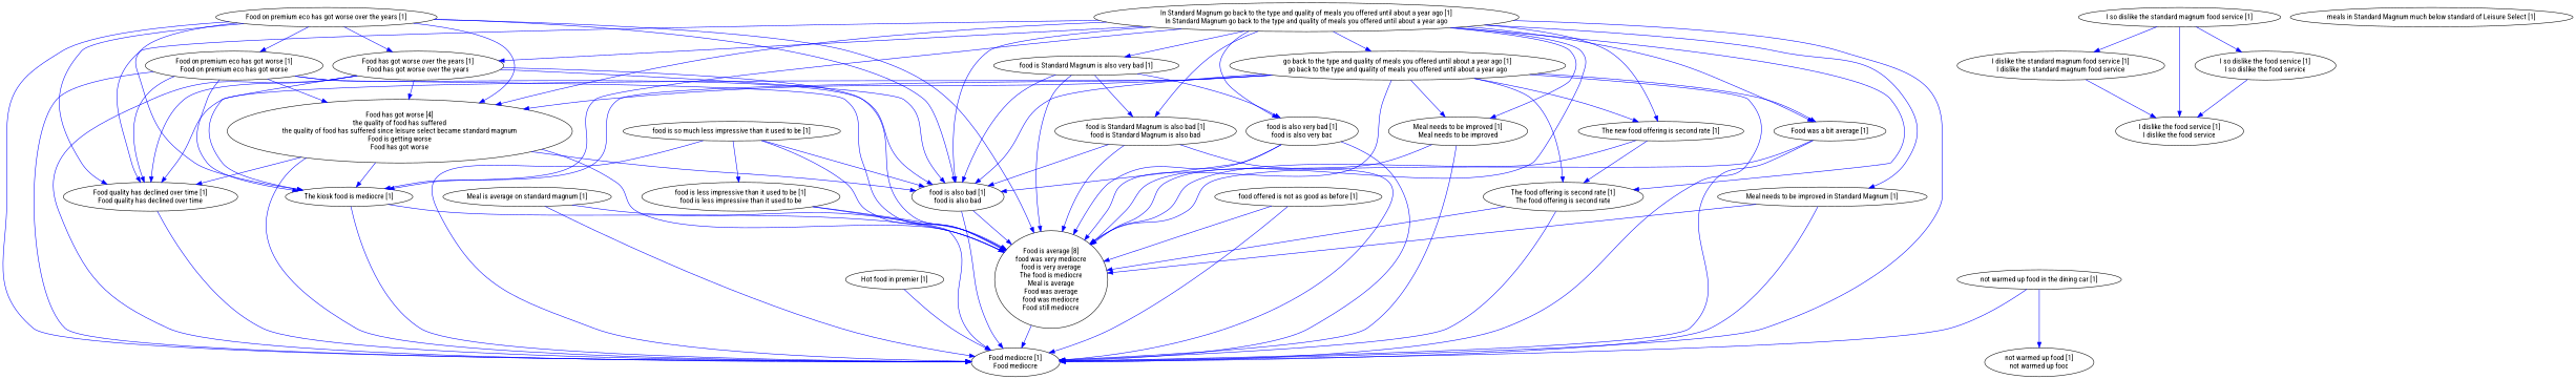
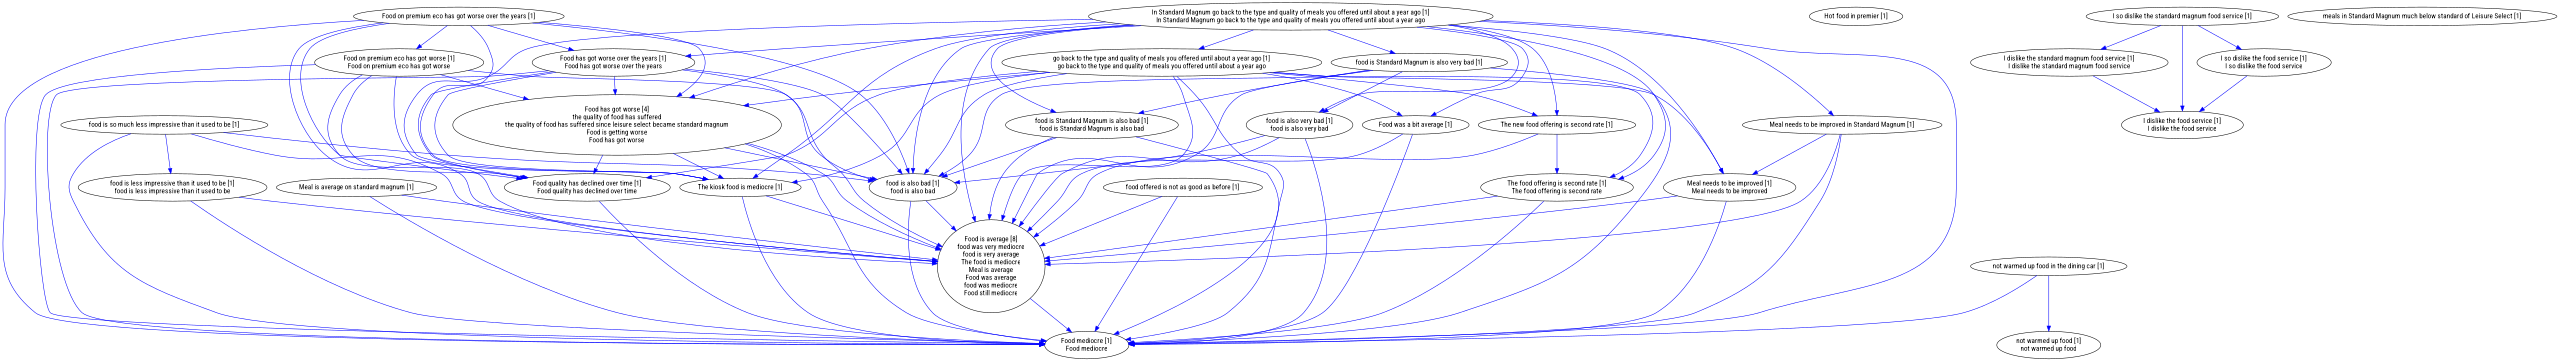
  digraph {
    fontname="Roboto Condensed"
    node [fontname="Roboto Condensed"]
    edge [color=blue fontname="Roboto Condensed"]
    "Food has got worse [4]\nthe quality of food has suffered\nthe quality of food has suffered since leisure select became standard magnum\nFood is getting worse\nFood has got worse"
    "Food is average [8]\nfood was very mediocre\nfood is very average\nThe food is mediocre\nMeal is average\nFood was average\nfood was mediocre\nFood still mediocre"
    "Food mediocre [1]\nFood mediocre"
    "Food quality has declined over time [1]\nFood quality has declined over time"
    "The kiosk food is mediocre [1]"
    "food is also bad [1]\nfood is also bad"
    "Food on premium eco has got worse over the years [1]"
    "Food on premium eco has got worse [1]\nFood on premium eco has got worse"
    "Food has got worse over the years [1]\nFood has got worse over the years"
    "Food was a bit average [1]"
    "Meal is average on standard magnum [1]"
    "Hot food in premier [1]"
    "I so dislike the standard magnum food service [1]"
    "I dislike the standard magnum food service [1]\nI dislike the standard magnum food service"
    "I dislike the food service [1]\nI dislike the food service"
    "I so dislike the food service [1]\nI so dislike the food service"
    "In Standard Magnum go back to the type and quality of meals you offered until about a year ago [1]\nIn Standard Magnum go back to the type and quality of meals you offered until about a year ago"
    "go back to the type and quality of meals you offered until about a year ago [1]\ngo back to the type and quality of meals you offered until about a year ago"
    "Meal needs to be improved in Standard Magnum [1]"
    "Meal needs to be improved [1]\nMeal needs to be improved"
    "The new food offering is second rate [1]"
    "The food offering is second rate [1]\nThe food offering is second rate"
    "food is Standard Magnum is also very bad [1]"
    "food is Standard Magnum is also bad [1]\nfood is Standard Magnum is also bad"
    "food is also very bad [1]\nfood is also very bad"
    "food is so much less impressive than it used to be [1]"
    "food is less impressive than it used to be [1]\nfood is less impressive than it used to be"
    "food offered is not as good as before [1]"
    "meals in Standard Magnum much below standard of Leisure Select [1]"
    "not warmed up food in the dining car [1]"
    "not warmed up food [1]\nnot warmed up food"
    "Food has got worse [4]\nthe quality of food has suffered\nthe quality of food has suffered since leisure select became standard magnum\nFood is getting worse\nFood has got worse" -> "Food is average [8]\nfood was very mediocre\nfood is very average\nThe food is mediocre\nMeal is average\nFood was average\nfood was mediocre\nFood still mediocre"
    "Food has got worse [4]\nthe quality of food has suffered\nthe quality of food has suffered since leisure select became standard magnum\nFood is getting worse\nFood has got worse" -> "Food mediocre [1]\nFood mediocre"
    "Food has got worse [4]\nthe quality of food has suffered\nthe quality of food has suffered since leisure select became standard magnum\nFood is getting worse\nFood has got worse" -> "Food quality has declined over time [1]\nFood quality has declined over time"
    "Food has got worse [4]\nthe quality of food has suffered\nthe quality of food has suffered since leisure select became standard magnum\nFood is getting worse\nFood has got worse" -> "The kiosk food is mediocre [1]"
    "Food has got worse [4]\nthe quality of food has suffered\nthe quality of food has suffered since leisure select became standard magnum\nFood is getting worse\nFood has got worse" -> "food is also bad [1]\nfood is also bad"
    "Food is average [8]\nfood was very mediocre\nfood is very average\nThe food is mediocre\nMeal is average\nFood was average\nfood was mediocre\nFood still mediocre" -> "Food mediocre [1]\nFood mediocre"
    "Food quality has declined over time [1]\nFood quality has declined over time" -> "Food mediocre [1]\nFood mediocre"
    "The kiosk food is mediocre [1]" -> "Food is average [8]\nfood was very mediocre\nfood is very average\nThe food is mediocre\nMeal is average\nFood was average\nfood was mediocre\nFood still mediocre"
    "The kiosk food is mediocre [1]" -> "Food mediocre [1]\nFood mediocre"
    "food is also bad [1]\nfood is also bad" -> "Food is average [8]\nfood was very mediocre\nfood is very average\nThe food is mediocre\nMeal is average\nFood was average\nfood was mediocre\nFood still mediocre"
    "food is also bad [1]\nfood is also bad" -> "Food mediocre [1]\nFood mediocre"
    "Food on premium eco has got worse over the years [1]" -> "Food has got worse [4]\nthe quality of food has suffered\nthe quality of food has suffered since leisure select became standard magnum\nFood is getting worse\nFood has got worse"
    "Food on premium eco has got worse over the years [1]" -> "Food is average [8]\nfood was very mediocre\nfood is very average\nThe food is mediocre\nMeal is average\nFood was average\nfood was mediocre\nFood still mediocre"
    "Food on premium eco has got worse over the years [1]" -> "Food mediocre [1]\nFood mediocre"
    "Food on premium eco has got worse over the years [1]" -> "Food quality has declined over time [1]\nFood quality has declined over time"
    "Food on premium eco has got worse over the years [1]" -> "The kiosk food is mediocre [1]"
    "Food on premium eco has got worse over the years [1]" -> "food is also bad [1]\nfood is also bad"
    "Food on premium eco has got worse over the years [1]" -> "Food on premium eco has got worse [1]\nFood on premium eco has got worse"
    "Food on premium eco has got worse over the years [1]" -> "Food has got worse over the years [1]\nFood has got worse over the years"
    "Food on premium eco has got worse [1]\nFood on premium eco has got worse" -> "Food has got worse [4]\nthe quality of food has suffered\nthe quality of food has suffered since leisure select became standard magnum\nFood is getting worse\nFood has got worse"
    "Food on premium eco has got worse [1]\nFood on premium eco has got worse" -> "Food is average [8]\nfood was very mediocre\nfood is very average\nThe food is mediocre\nMeal is average\nFood was average\nfood was mediocre\nFood still mediocre"
    "Food on premium eco has got worse [1]\nFood on premium eco has got worse" -> "Food mediocre [1]\nFood mediocre"
    "Food on premium eco has got worse [1]\nFood on premium eco has got worse" -> "Food quality has declined over time [1]\nFood quality has declined over time"
    "Food on premium eco has got worse [1]\nFood on premium eco has got worse" -> "The kiosk food is mediocre [1]"
    "Food on premium eco has got worse [1]\nFood on premium eco has got worse" -> "food is also bad [1]\nfood is also bad"
    "Food has got worse over the years [1]\nFood has got worse over the years" -> "Food has got worse [4]\nthe quality of food has suffered\nthe quality of food has suffered since leisure select became standard magnum\nFood is getting worse\nFood has got worse"
    "Food has got worse over the years [1]\nFood has got worse over the years" -> "Food is average [8]\nfood was very mediocre\nfood is very average\nThe food is mediocre\nMeal is average\nFood was average\nfood was mediocre\nFood still mediocre"
    "Food has got worse over the years [1]\nFood has got worse over the years" -> "Food mediocre [1]\nFood mediocre"
    "Food has got worse over the years [1]\nFood has got worse over the years" -> "Food quality has declined over time [1]\nFood quality has declined over time"
    "Food has got worse over the years [1]\nFood has got worse over the years" -> "The kiosk food is mediocre [1]"
    "Food has got worse over the years [1]\nFood has got worse over the years" -> "food is also bad [1]\nfood is also bad"
    "Food was a bit average [1]" -> "Food is average [8]\nfood was very mediocre\nfood is very average\nThe food is mediocre\nMeal is average\nFood was average\nfood was mediocre\nFood still mediocre"
    "Food was a bit average [1]" -> "Food mediocre [1]\nFood mediocre"
    "Meal is average on standard magnum [1]" -> "Food is average [8]\nfood was very mediocre\nfood is very average\nThe food is mediocre\nMeal is average\nFood was average\nfood was mediocre\nFood still mediocre"
    "Meal is average on standard magnum [1]" -> "Food mediocre [1]\nFood mediocre"
    "I so dislike the standard magnum food service [1]" -> "I dislike the standard magnum food service [1]\nI dislike the standard magnum food service"
    "I so dislike the standard magnum food service [1]" -> "I dislike the food service [1]\nI dislike the food service"
    "I so dislike the standard magnum food service [1]" -> "I so dislike the food service [1]\nI so dislike the food service"
    "I dislike the standard magnum food service [1]\nI dislike the standard magnum food service" -> "I dislike the food service [1]\nI dislike the food service"
    "I so dislike the food service [1]\nI so dislike the food service" -> "I dislike the food service [1]\nI dislike the food service"
    "In Standard Magnum go back to the type and quality of meals you offered until about a year ago [1]\nIn Standard Magnum go back to the type and quality of meals you offered until about a year ago" -> "Food has got worse [4]\nthe quality of food has suffered\nthe quality of food has suffered since leisure select became standard magnum\nFood is getting worse\nFood has got worse"
    "In Standard Magnum go back to the type and quality of meals you offered until about a year ago [1]\nIn Standard Magnum go back to the type and quality of meals you offered until about a year ago" -> "Food is average [8]\nfood was very mediocre\nfood is very average\nThe food is mediocre\nMeal is average\nFood was average\nfood was mediocre\nFood still mediocre"
    "In Standard Magnum go back to the type and quality of meals you offered until about a year ago [1]\nIn Standard Magnum go back to the type and quality of meals you offered until about a year ago" -> "Food mediocre [1]\nFood mediocre"
    "In Standard Magnum go back to the type and quality of meals you offered until about a year ago [1]\nIn Standard Magnum go back to the type and quality of meals you offered until about a year ago" -> "Food quality has declined over time [1]\nFood quality has declined over time"
    "In Standard Magnum go back to the type and quality of meals you offered until about a year ago [1]\nIn Standard Magnum go back to the type and quality of meals you offered until about a year ago" -> "The kiosk food is mediocre [1]"
    "In Standard Magnum go back to the type and quality of meals you offered until about a year ago [1]\nIn Standard Magnum go back to the type and quality of meals you offered until about a year ago" -> "food is also bad [1]\nfood is also bad"
    "In Standard Magnum go back to the type and quality of meals you offered until about a year ago [1]\nIn Standard Magnum go back to the type and quality of meals you offered until about a year ago" -> "Food has got worse over the years [1]\nFood has got worse over the years"
    "In Standard Magnum go back to the type and quality of meals you offered until about a year ago [1]\nIn Standard Magnum go back to the type and quality of meals you offered until about a year ago" -> "Food was a bit average [1]"
    "In Standard Magnum go back to the type and quality of meals you offered until about a year ago [1]\nIn Standard Magnum go back to the type and quality of meals you offered until about a year ago" -> "go back to the type and quality of meals you offered until about a year ago [1]\ngo back to the type and quality of meals you offered until about a year ago"
    "In Standard Magnum go back to the type and quality of meals you offered until about a year ago [1]\nIn Standard Magnum go back to the type and quality of meals you offered until about a year ago" -> "Meal needs to be improved in Standard Magnum [1]"
    "In Standard Magnum go back to the type and quality of meals you offered until about a year ago [1]\nIn Standard Magnum go back to the type and quality of meals you offered until about a year ago" -> "Meal needs to be improved [1]\nMeal needs to be improved"
    "In Standard Magnum go back to the type and quality of meals you offered until about a year ago [1]\nIn Standard Magnum go back to the type and quality of meals you offered until about a year ago" -> "The new food offering is second rate [1]"
    "In Standard Magnum go back to the type and quality of meals you offered until about a year ago [1]\nIn Standard Magnum go back to the type and quality of meals you offered until about a year ago" -> "The food offering is second rate [1]\nThe food offering is second rate"
    "In Standard Magnum go back to the type and quality of meals you offered until about a year ago [1]\nIn Standard Magnum go back to the type and quality of meals you offered until about a year ago" -> "food is Standard Magnum is also very bad [1]"
    "In Standard Magnum go back to the type and quality of meals you offered until about a year ago [1]\nIn Standard Magnum go back to the type and quality of meals you offered until about a year ago" -> "food is Standard Magnum is also bad [1]\nfood is Standard Magnum is also bad"
    "In Standard Magnum go back to the type and quality of meals you offered until about a year ago [1]\nIn Standard Magnum go back to the type and quality of meals you offered until about a year ago" -> "food is also very bad [1]\nfood is also very bad"
    "go back to the type and quality of meals you offered until about a year ago [1]\ngo back to the type and quality of meals you offered until about a year ago" -> "Food has got worse [4]\nthe quality of food has suffered\nthe quality of food has suffered since leisure select became standard magnum\nFood is getting worse\nFood has got worse"
    "go back to the type and quality of meals you offered until about a year ago [1]\ngo back to the type and quality of meals you offered until about a year ago" -> "Food is average [8]\nfood was very mediocre\nfood is very average\nThe food is mediocre\nMeal is average\nFood was average\nfood was mediocre\nFood still mediocre"
    "go back to the type and quality of meals you offered until about a year ago [1]\ngo back to the type and quality of meals you offered until about a year ago" -> "Food mediocre [1]\nFood mediocre"
    "go back to the type and quality of meals you offered until about a year ago [1]\ngo back to the type and quality of meals you offered until about a year ago" -> "Food quality has declined over time [1]\nFood quality has declined over time"
    "go back to the type and quality of meals you offered until about a year ago [1]\ngo back to the type and quality of meals you offered until about a year ago" -> "The kiosk food is mediocre [1]"
    "go back to the type and quality of meals you offered until about a year ago [1]\ngo back to the type and quality of meals you offered until about a year ago" -> "food is also bad [1]\nfood is also bad"
    "go back to the type and quality of meals you offered until about a year ago [1]\ngo back to the type and quality of meals you offered until about a year ago" -> "Food was a bit average [1]"
    "go back to the type and quality of meals you offered until about a year ago [1]\ngo back to the type and quality of meals you offered until about a year ago" -> "Meal needs to be improved [1]\nMeal needs to be improved"
    "go back to the type and quality of meals you offered until about a year ago [1]\ngo back to the type and quality of meals you offered until about a year ago" -> "The new food offering is second rate [1]"
    "go back to the type and quality of meals you offered until about a year ago [1]\ngo back to the type and quality of meals you offered until about a year ago" -> "The food offering is second rate [1]\nThe food offering is second rate"
    "Meal needs to be improved in Standard Magnum [1]" -> "Food is average [8]\nfood was very mediocre\nfood is very average\nThe food is mediocre\nMeal is average\nFood was average\nfood was mediocre\nFood still mediocre"
    "Meal needs to be improved in Standard Magnum [1]" -> "Food mediocre [1]\nFood mediocre"
+   "Meal needs to be improved in Standard Magnum [1]" -> "Meal needs to be improved [1]\nMeal needs to be improved"
    "Meal needs to be improved [1]\nMeal needs to be improved" -> "Food is average [8]\nfood was very mediocre\nfood is very average\nThe food is mediocre\nMeal is average\nFood was average\nfood was mediocre\nFood still mediocre"
    "Meal needs to be improved [1]\nMeal needs to be improved" -> "Food mediocre [1]\nFood mediocre"
    "The new food offering is second rate [1]" -> "Food is average [8]\nfood was very mediocre\nfood is very average\nThe food is mediocre\nMeal is average\nFood was average\nfood was mediocre\nFood still mediocre"
    "The new food offering is second rate [1]" -> "The food offering is second rate [1]\nThe food offering is second rate"
    "The food offering is second rate [1]\nThe food offering is second rate" -> "Food is average [8]\nfood was very mediocre\nfood is very average\nThe food is mediocre\nMeal is average\nFood was average\nfood was mediocre\nFood still mediocre"
    "The food offering is second rate [1]\nThe food offering is second rate" -> "Food mediocre [1]\nFood mediocre"
    "food is Standard Magnum is also very bad [1]" -> "Food is average [8]\nfood was very mediocre\nfood is very average\nThe food is mediocre\nMeal is average\nFood was average\nfood was mediocre\nFood still mediocre"
-   "Hot food in premier [1]" -> "Food mediocre [1]\nFood mediocre"
+   "food is Standard Magnum is also very bad [1]" -> "Food mediocre [1]\nFood mediocre"
    "food is Standard Magnum is also very bad [1]" -> "food is also bad [1]\nfood is also bad"
    "food is Standard Magnum is also very bad [1]" -> "food is Standard Magnum is also bad [1]\nfood is Standard Magnum is also bad"
    "food is Standard Magnum is also very bad [1]" -> "food is also very bad [1]\nfood is also very bad"
    "food is Standard Magnum is also bad [1]\nfood is Standard Magnum is also bad" -> "Food is average [8]\nfood was very mediocre\nfood is very average\nThe food is mediocre\nMeal is average\nFood was average\nfood was mediocre\nFood still mediocre"
    "food is Standard Magnum is also bad [1]\nfood is Standard Magnum is also bad" -> "Food mediocre [1]\nFood mediocre"
    "food is Standard Magnum is also bad [1]\nfood is Standard Magnum is also bad" -> "food is also bad [1]\nfood is also bad"
    "food is also very bad [1]\nfood is also very bad" -> "Food is average [8]\nfood was very mediocre\nfood is very average\nThe food is mediocre\nMeal is average\nFood was average\nfood was mediocre\nFood still mediocre"
    "food is also very bad [1]\nfood is also very bad" -> "Food mediocre [1]\nFood mediocre"
    "food is also very bad [1]\nfood is also very bad" -> "food is also bad [1]\nfood is also bad"
    "food is so much less impressive than it used to be [1]" -> "Food is average [8]\nfood was very mediocre\nfood is very average\nThe food is mediocre\nMeal is average\nFood was average\nfood was mediocre\nFood still mediocre"
    "food is so much less impressive than it used to be [1]" -> "Food mediocre [1]\nFood mediocre"
    "food is so much less impressive than it used to be [1]" -> "food is also bad [1]\nfood is also bad"
    "food is so much less impressive than it used to be [1]" -> "food is less impressive than it used to be [1]\nfood is less impressive than it used to be"
    "food is less impressive than it used to be [1]\nfood is less impressive than it used to be" -> "Food is average [8]\nfood was very mediocre\nfood is very average\nThe food is mediocre\nMeal is average\nFood was average\nfood was mediocre\nFood still mediocre"
    "food is less impressive than it used to be [1]\nfood is less impressive than it used to be" -> "Food mediocre [1]\nFood mediocre"
    "food offered is not as good as before [1]" -> "Food is average [8]\nfood was very mediocre\nfood is very average\nThe food is mediocre\nMeal is average\nFood was average\nfood was mediocre\nFood still mediocre"
    "food offered is not as good as before [1]" -> "Food mediocre [1]\nFood mediocre"
    "not warmed up food in the dining car [1]" -> "Food mediocre [1]\nFood mediocre"
    "not warmed up food in the dining car [1]" -> "not warmed up food [1]\nnot warmed up food"
  }
